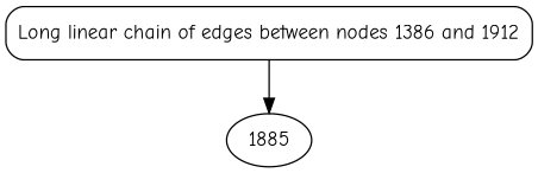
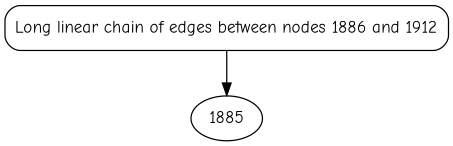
  digraph {
    fontname="Comic Neue"
    node [fontname="Comic Neue"]
-   n1 [fillcolor=white label="Long linear chain of edges between nodes 1386 and 1912" penwidth=1 shape=Mrecord style="filled,bold"]
+   n1 [fillcolor=white label="Long linear chain of edges between nodes 1886 and 1912" penwidth=1 shape=Mrecord style="filled,bold"]
    1885
    n1 -> 1885 [fontname="Comic Neue"]
  }
